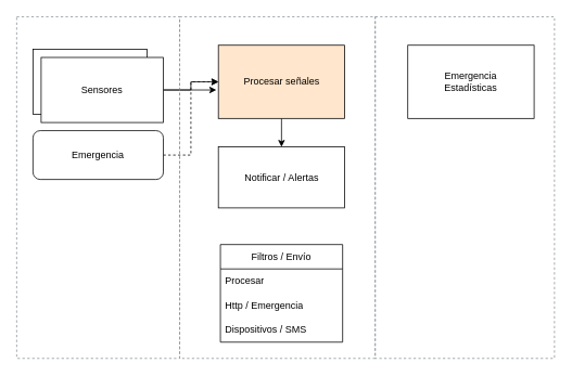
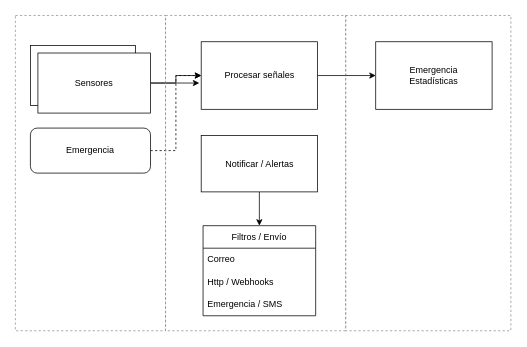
  <mxCell id="0" />
  <mxCell id="1" parent="0" />
  <mxCell id="2" value="" style="outlineConnect=0;gradientColor=none;html=1;whiteSpace=wrap;fontSize=12;fontStyle=0;strokeColor=#879196;fillColor=none;verticalAlign=top;align=center;fontColor=#879196;dashed=1;spacingTop=3;" parent="1" vertex="1"><mxGeometry x="220" y="20" width="240" height="420" as="geometry" /></mxCell>
  <mxCell id="3" value="Sensores" style="rounded=0;whiteSpace=wrap;html=1;" parent="1" vertex="1"><mxGeometry x="40" y="60" width="140" height="80" as="geometry" /></mxCell>
  <mxCell id="4" style="edgeStyle=orthogonalEdgeStyle;rounded=0;orthogonalLoop=1;jettySize=auto;html=1;exitX=1;exitY=0.5;exitDx=0;exitDy=0;entryX=0;entryY=0.5;entryDx=0;entryDy=0;" parent="1" source="6" target="9" edge="1"><mxGeometry relative="1" as="geometry" /></mxCell>
  <mxCell id="5" style="edgeStyle=orthogonalEdgeStyle;rounded=0;orthogonalLoop=1;jettySize=auto;html=1;entryX=-0.016;entryY=0.611;entryDx=0;entryDy=0;entryPerimeter=0;" parent="1" source="6" target="9" edge="1"><mxGeometry relative="1" as="geometry" /></mxCell>
  <mxCell id="6" value="Sensores" style="rounded=0;whiteSpace=wrap;html=1;" parent="1" vertex="1"><mxGeometry x="50" y="70" width="150" height="80" as="geometry" /></mxCell>
- <mxCell id="7" style="edgeStyle=orthogonalEdgeStyle;rounded=0;orthogonalLoop=1;jettySize=auto;html=1;exitX=0.5;exitY=1;exitDx=0;exitDy=0;entryX=0.5;entryY=0;entryDx=0;entryDy=0;" parent="1" source="9" target="11" edge="1"><mxGeometry relative="1" as="geometry" /></mxCell>
- <mxCell id="9" value="Procesar señales" style="rounded=0;whiteSpace=wrap;html=1;fillColor=#ffe6cc;" parent="1" vertex="1"><mxGeometry x="267.5" y="55" width="155" height="90" as="geometry" /></mxCell>
+ <mxCell id="8" style="edgeStyle=orthogonalEdgeStyle;rounded=0;orthogonalLoop=1;jettySize=auto;html=1;entryX=0;entryY=0.5;entryDx=0;entryDy=0;" parent="1" source="9" target="20" edge="1"><mxGeometry relative="1" as="geometry" /></mxCell>
+ <mxCell id="9" value="Procesar señales" style="rounded=0;whiteSpace=wrap;html=1;" parent="1" vertex="1"><mxGeometry x="267.5" y="55" width="155" height="90" as="geometry" /></mxCell>
+ <mxCell id="10" style="edgeStyle=orthogonalEdgeStyle;rounded=0;orthogonalLoop=1;jettySize=auto;html=1;exitX=0.5;exitY=1;exitDx=0;exitDy=0;entryX=0.5;entryY=0;entryDx=0;entryDy=0;" parent="1" source="11" target="12" edge="1"><mxGeometry relative="1" as="geometry" /></mxCell>
  <mxCell id="11" value="Notificar / Alertas" style="rounded=0;whiteSpace=wrap;html=1;" parent="1" vertex="1"><mxGeometry x="267.5" y="180" width="155" height="75" as="geometry" /></mxCell>
  <mxCell id="12" value="Filtros / Envío" style="swimlane;fontStyle=0;childLayout=stackLayout;horizontal=1;startSize=30;horizontalStack=0;resizeParent=1;resizeParentMax=0;resizeLast=0;collapsible=1;marginBottom=0;whiteSpace=wrap;html=1;" parent="1" vertex="1"><mxGeometry x="270" y="300" width="150" height="120" as="geometry" /></mxCell>
- <mxCell id="13" value="Procesar" style="text;strokeColor=none;fillColor=none;align=left;verticalAlign=middle;spacingLeft=4;spacingRight=4;overflow=hidden;points=[[0,0.5],[1,0.5]];portConstraint=eastwest;rotatable=0;whiteSpace=wrap;html=1;" parent="12" vertex="1"><mxGeometry y="30" width="150" height="30" as="geometry" /></mxCell>
- <mxCell id="14" value="Http / Emergencia" style="text;strokeColor=none;fillColor=none;align=left;verticalAlign=middle;spacingLeft=4;spacingRight=4;overflow=hidden;points=[[0,0.5],[1,0.5]];portConstraint=eastwest;rotatable=0;whiteSpace=wrap;html=1;" parent="12" vertex="1"><mxGeometry y="60" width="150" height="30" as="geometry" /></mxCell>
- <mxCell id="15" value="Dispositivos / SMS" style="text;strokeColor=none;fillColor=none;align=left;verticalAlign=middle;spacingLeft=4;spacingRight=4;overflow=hidden;points=[[0,0.5],[1,0.5]];portConstraint=eastwest;rotatable=0;whiteSpace=wrap;html=1;" parent="12" vertex="1"><mxGeometry y="90" width="150" height="30" as="geometry" /></mxCell>
+ <mxCell id="13" value="Correo" style="text;strokeColor=none;fillColor=none;align=left;verticalAlign=middle;spacingLeft=4;spacingRight=4;overflow=hidden;points=[[0,0.5],[1,0.5]];portConstraint=eastwest;rotatable=0;whiteSpace=wrap;html=1;" parent="12" vertex="1"><mxGeometry y="30" width="150" height="30" as="geometry" /></mxCell>
+ <mxCell id="14" value="Http / Webhooks" style="text;strokeColor=none;fillColor=none;align=left;verticalAlign=middle;spacingLeft=4;spacingRight=4;overflow=hidden;points=[[0,0.5],[1,0.5]];portConstraint=eastwest;rotatable=0;whiteSpace=wrap;html=1;" parent="12" vertex="1"><mxGeometry y="60" width="150" height="30" as="geometry" /></mxCell>
+ <mxCell id="15" value="Emergencia / SMS" style="text;strokeColor=none;fillColor=none;align=left;verticalAlign=middle;spacingLeft=4;spacingRight=4;overflow=hidden;points=[[0,0.5],[1,0.5]];portConstraint=eastwest;rotatable=0;whiteSpace=wrap;html=1;" parent="12" vertex="1"><mxGeometry y="90" width="150" height="30" as="geometry" /></mxCell>
  <mxCell id="16" style="edgeStyle=orthogonalEdgeStyle;rounded=0;orthogonalLoop=1;jettySize=auto;html=1;entryX=0;entryY=0.5;entryDx=0;entryDy=0;dashed=1;" parent="1" source="17" target="9" edge="1"><mxGeometry relative="1" as="geometry" /></mxCell>
- <mxCell id="17" value="Emergencia" style="rounded=1;whiteSpace=wrap;html=1;" parent="1" vertex="1"><mxGeometry x="40" y="160" width="160" height="60" as="geometry" /></mxCell>
+ <mxCell id="17" value="Emergencia" style="rounded=1;whiteSpace=wrap;html=1;" parent="1" vertex="1"><mxGeometry x="40" y="170" width="160" height="60" as="geometry" /></mxCell>
  <mxCell id="18" value="" style="outlineConnect=0;gradientColor=none;html=1;whiteSpace=wrap;fontSize=12;fontStyle=0;strokeColor=#879196;fillColor=none;verticalAlign=top;align=center;fontColor=#879196;dashed=1;spacingTop=3;" parent="1" vertex="1"><mxGeometry x="20" y="20" width="200" height="420" as="geometry" /></mxCell>
  <mxCell id="19" value="" style="outlineConnect=0;gradientColor=none;html=1;whiteSpace=wrap;fontSize=12;fontStyle=0;strokeColor=#879196;fillColor=none;verticalAlign=top;align=center;fontColor=#879196;dashed=1;spacingTop=3;" parent="1" vertex="1"><mxGeometry x="460" y="20" width="220" height="420" as="geometry" /></mxCell>
  <mxCell id="20" value="Emergencia&lt;br&gt;Estadísticas" style="rounded=0;whiteSpace=wrap;html=1;" parent="1" vertex="1"><mxGeometry x="500" y="55" width="155" height="90" as="geometry" /></mxCell>
